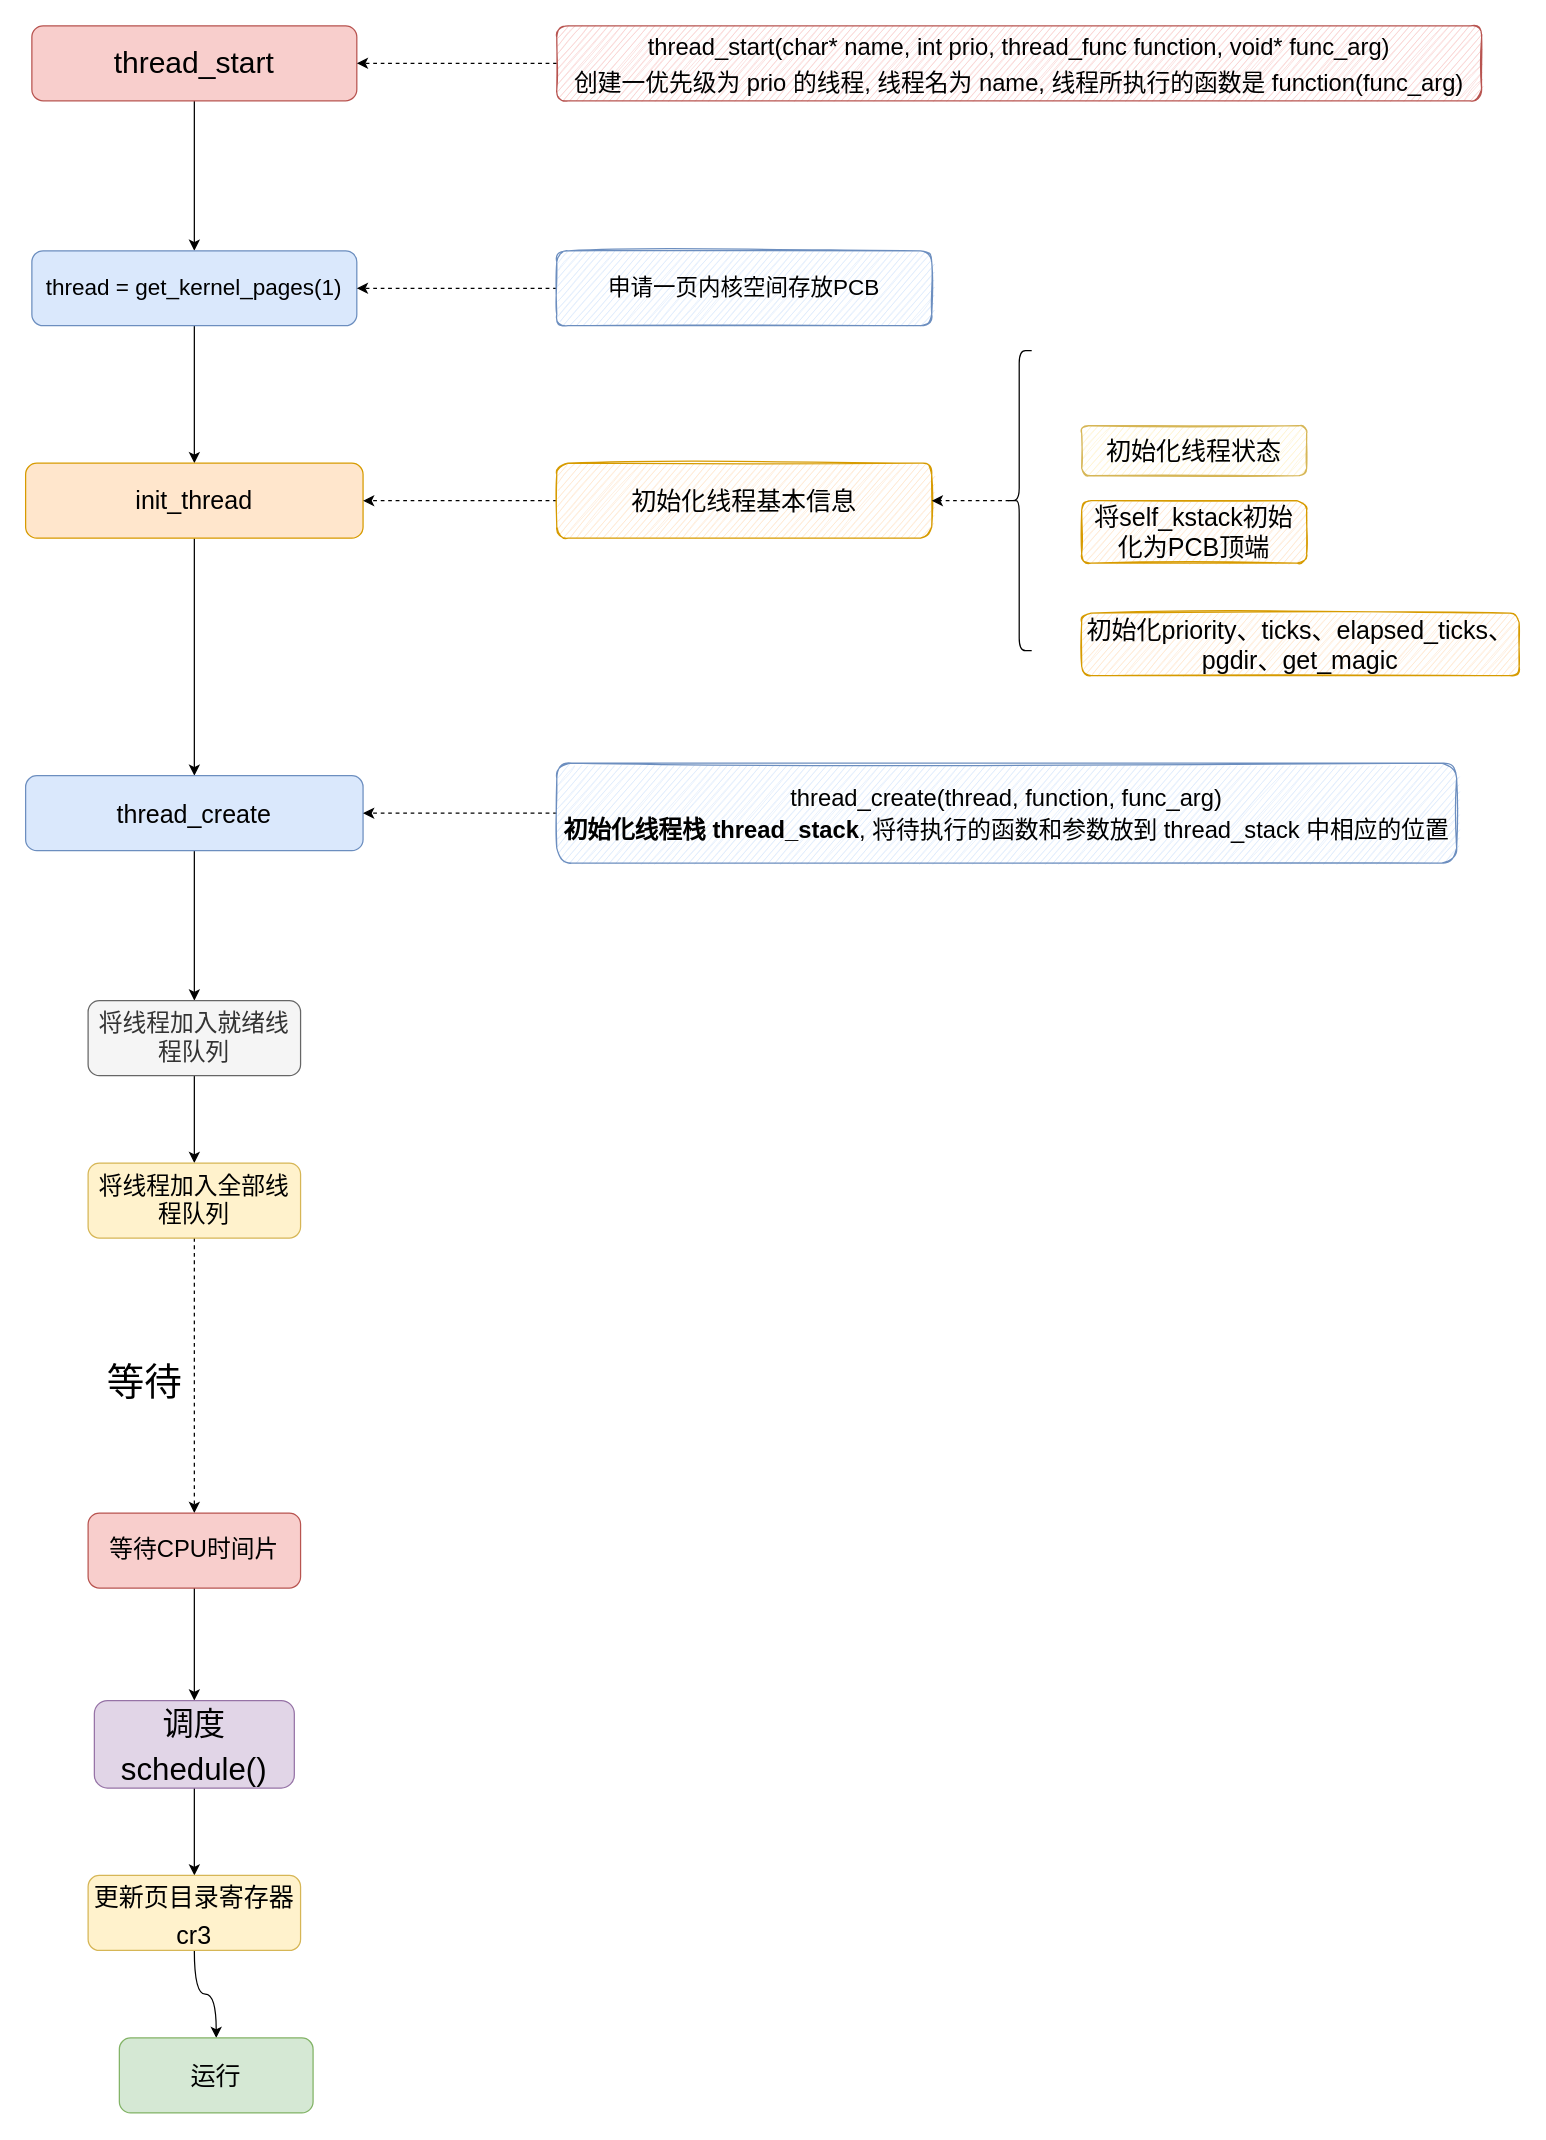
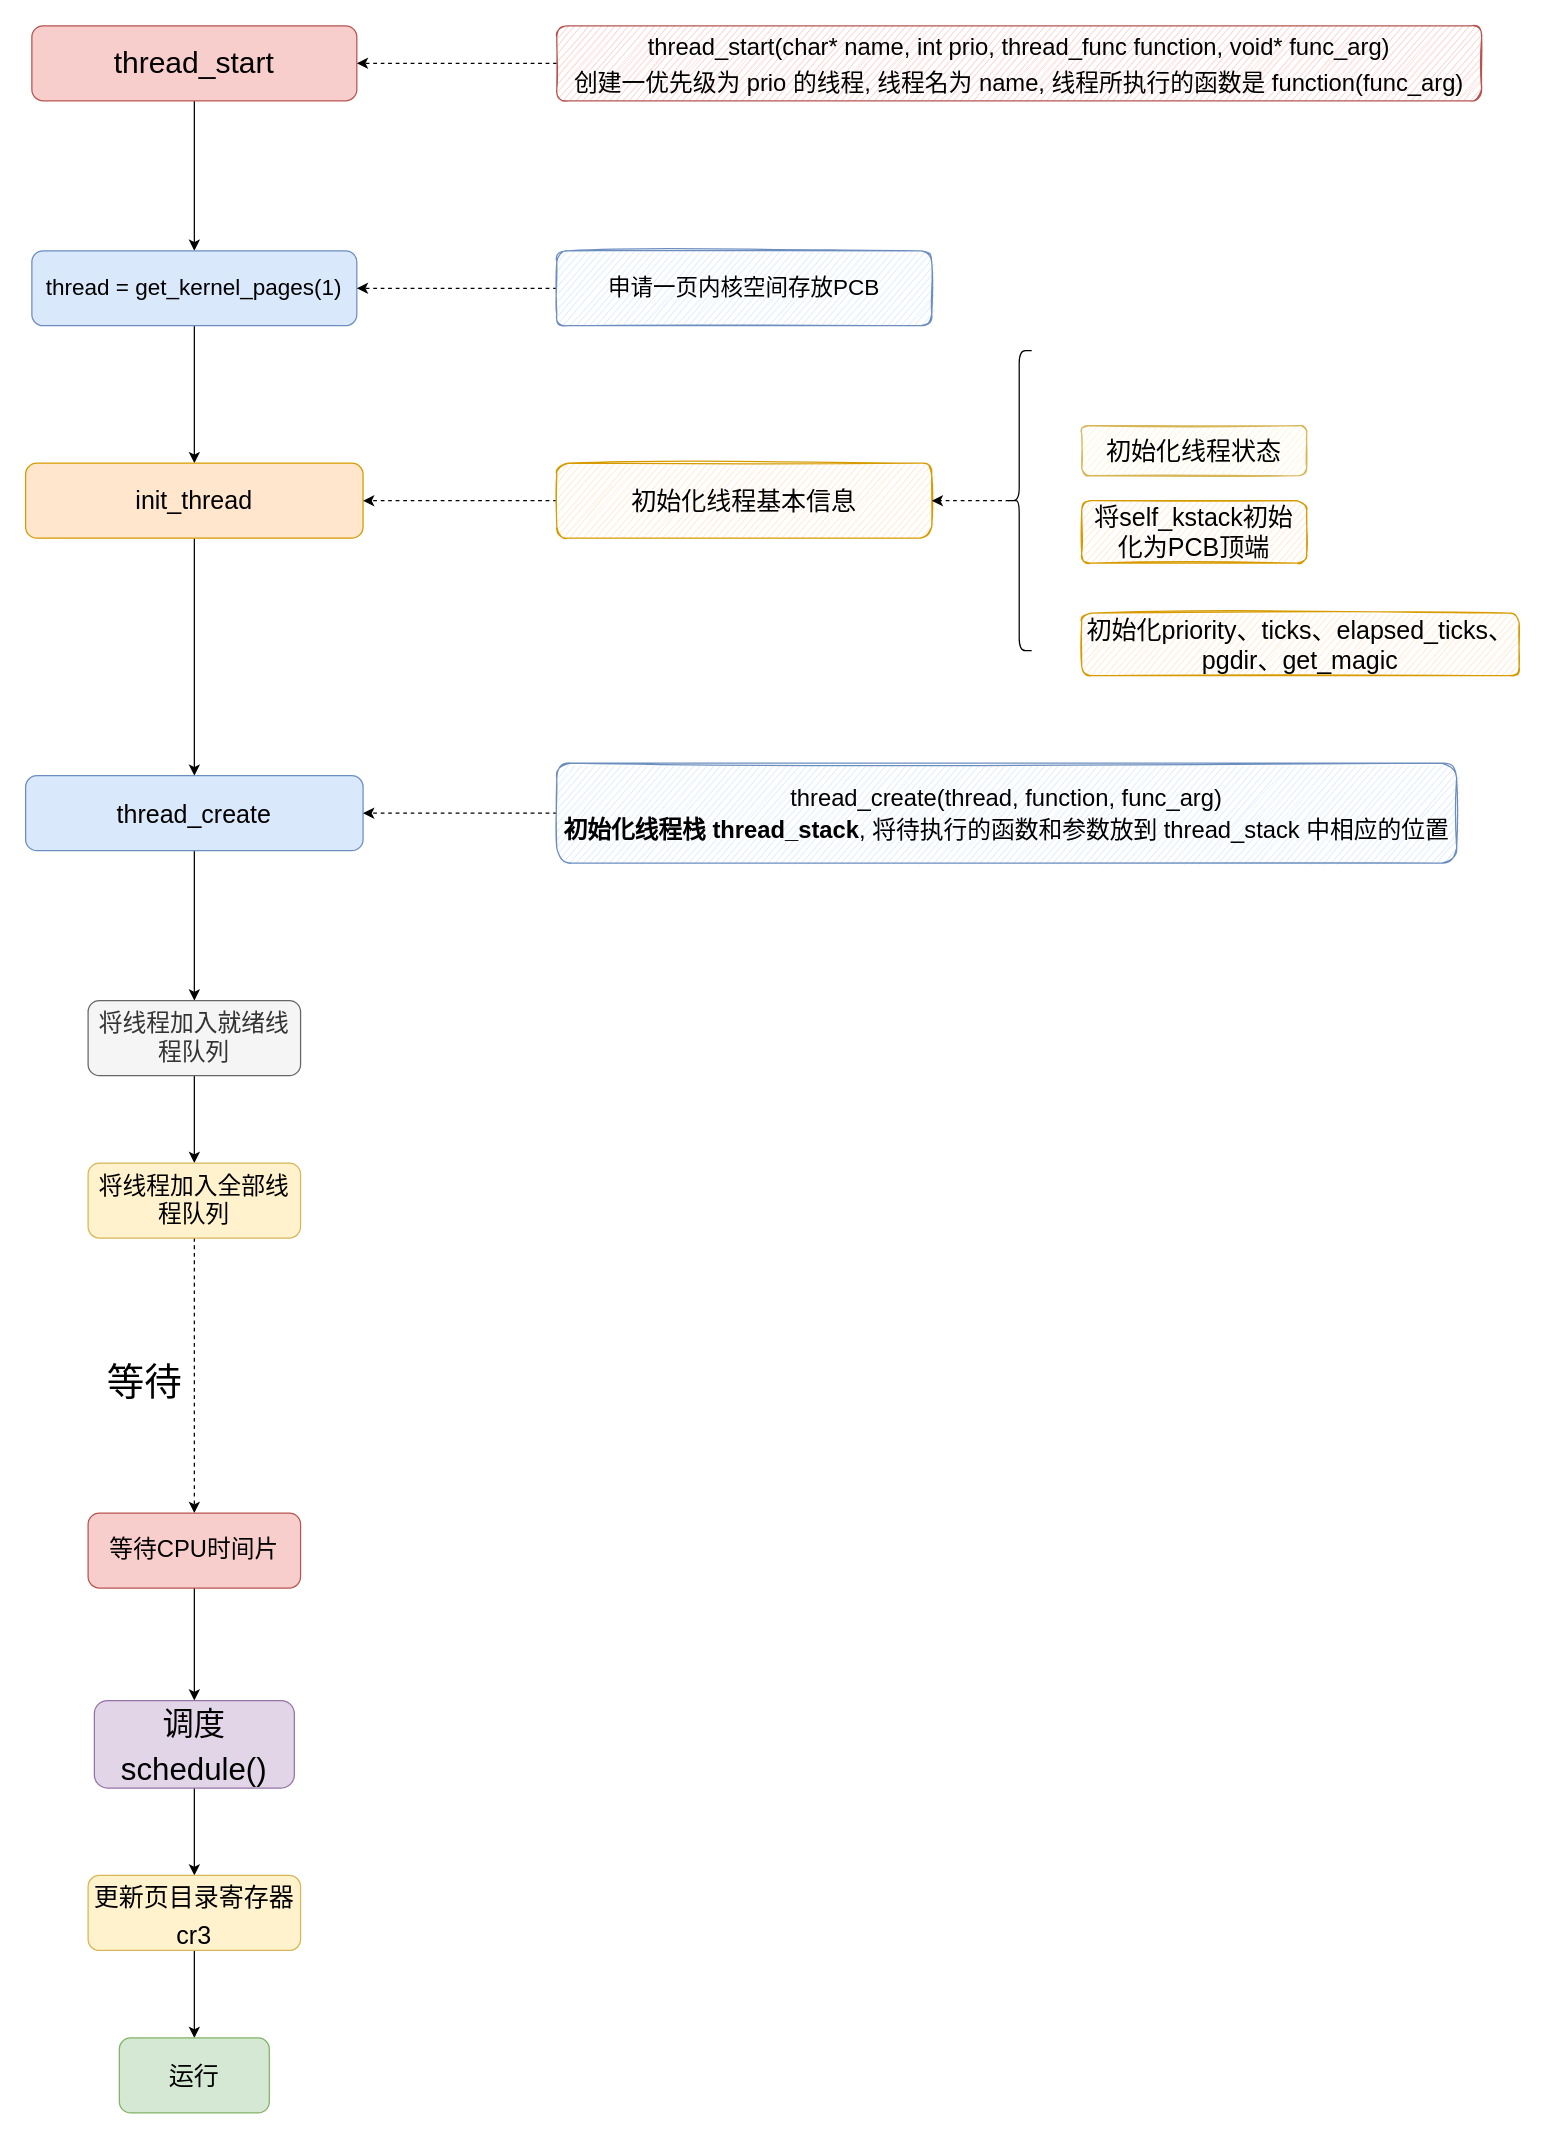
  <mxCell id="0" />
  <mxCell id="1" parent="0" />
  <mxCell id="2" style="edgeStyle=orthogonalEdgeStyle;curved=1;orthogonalLoop=1;jettySize=auto;html=1;exitX=0.5;exitY=1;exitDx=0;exitDy=0;entryX=0.5;entryY=0;entryDx=0;entryDy=0;fontSize=18;" edge="1" parent="1" source="3" target="7"><mxGeometry relative="1" as="geometry" /></mxCell>
  <mxCell id="3" value="&lt;font style=&quot;font-size: 24px;&quot;&gt;thread_start&lt;/font&gt;" style="rounded=1;whiteSpace=wrap;html=1;fillColor=#f8cecc;strokeColor=#b85450;" vertex="1" parent="1"><mxGeometry x="25" y="20" width="260" height="60" as="geometry" /></mxCell>
  <mxCell id="4" style="edgeStyle=orthogonalEdgeStyle;orthogonalLoop=1;jettySize=auto;html=1;exitX=0;exitY=0.5;exitDx=0;exitDy=0;entryX=1;entryY=0.5;entryDx=0;entryDy=0;fontSize=18;curved=1;dashed=1;" edge="1" parent="1" source="5" target="3"><mxGeometry relative="1" as="geometry"><Array as="points"><mxPoint x="285" y="50" /></Array></mxGeometry></mxCell>
  <mxCell id="5" value="&lt;font style=&quot;font-size: 19px;&quot;&gt;&lt;span style=&quot;&quot;&gt;thread_start(char* name, int prio, thread_func function, void* func_arg)&lt;/span&gt;&lt;br&gt;&lt;span style=&quot;&quot;&gt;创建一优先级为 prio 的线程, 线程名为 name, 线程所执行的函数是 function(func_arg)&lt;/span&gt;&lt;br&gt;&lt;/font&gt;" style="rounded=1;whiteSpace=wrap;html=1;fontSize=24;fillColor=#f8cecc;strokeColor=#b85450;sketch=1;" vertex="1" parent="1"><mxGeometry x="445" y="20" width="740" height="60" as="geometry" /></mxCell>
  <mxCell id="6" style="edgeStyle=orthogonalEdgeStyle;curved=1;orthogonalLoop=1;jettySize=auto;html=1;exitX=0.5;exitY=1;exitDx=0;exitDy=0;entryX=0.5;entryY=0;entryDx=0;entryDy=0;fontSize=20;" edge="1" parent="1" source="7" target="11"><mxGeometry relative="1" as="geometry" /></mxCell>
  <mxCell id="7" value="&lt;font style=&quot;font-size: 18px;&quot;&gt;thread = get_kernel_pages(1)&lt;/font&gt;" style="rounded=1;whiteSpace=wrap;html=1;sketch=0;fontSize=19;fillColor=#dae8fc;strokeColor=#6c8ebf;" vertex="1" parent="1"><mxGeometry x="25" y="200" width="260" height="60" as="geometry" /></mxCell>
  <mxCell id="8" style="edgeStyle=orthogonalEdgeStyle;curved=1;orthogonalLoop=1;jettySize=auto;html=1;exitX=0;exitY=0.5;exitDx=0;exitDy=0;entryX=1;entryY=0.5;entryDx=0;entryDy=0;dashed=1;fontSize=18;" edge="1" parent="1" source="9" target="7"><mxGeometry relative="1" as="geometry" /></mxCell>
  <mxCell id="9" value="申请一页内核空间存放PCB" style="rounded=1;whiteSpace=wrap;html=1;sketch=1;fontSize=18;fillColor=#dae8fc;strokeColor=#6c8ebf;" vertex="1" parent="1"><mxGeometry x="445" y="200" width="300" height="60" as="geometry" /></mxCell>
  <mxCell id="10" style="edgeStyle=orthogonalEdgeStyle;curved=1;orthogonalLoop=1;jettySize=auto;html=1;exitX=0.5;exitY=1;exitDx=0;exitDy=0;entryX=0.5;entryY=0;entryDx=0;entryDy=0;fontSize=20;" edge="1" parent="1" source="11" target="20"><mxGeometry relative="1" as="geometry" /></mxCell>
  <mxCell id="11" value="&lt;font style=&quot;font-size: 20px;&quot;&gt;init_thread&lt;/font&gt;" style="rounded=1;whiteSpace=wrap;html=1;sketch=0;fontSize=18;fillColor=#ffe6cc;strokeColor=#d79b00;" vertex="1" parent="1"><mxGeometry x="20" y="370" width="270" height="60" as="geometry" /></mxCell>
  <mxCell id="12" style="edgeStyle=orthogonalEdgeStyle;curved=1;orthogonalLoop=1;jettySize=auto;html=1;exitX=0;exitY=0.5;exitDx=0;exitDy=0;entryX=1;entryY=0.5;entryDx=0;entryDy=0;fontSize=20;dashed=1;" edge="1" parent="1" source="13" target="11"><mxGeometry relative="1" as="geometry" /></mxCell>
  <mxCell id="13" value="初始化线程基本信息" style="rounded=1;whiteSpace=wrap;html=1;sketch=1;fontSize=20;fillColor=#ffe6cc;strokeColor=#d79b00;" vertex="1" parent="1"><mxGeometry x="445" y="370" width="300" height="60" as="geometry" /></mxCell>
  <mxCell id="14" style="edgeStyle=orthogonalEdgeStyle;curved=1;orthogonalLoop=1;jettySize=auto;html=1;exitX=0.1;exitY=0.5;exitDx=0;exitDy=0;exitPerimeter=0;entryX=1;entryY=0.5;entryDx=0;entryDy=0;dashed=1;fontSize=20;" edge="1" parent="1" source="15" target="13"><mxGeometry relative="1" as="geometry" /></mxCell>
  <mxCell id="15" value="" style="shape=curlyBracket;whiteSpace=wrap;html=1;rounded=1;sketch=0;fontSize=20;" vertex="1" parent="1"><mxGeometry x="805" y="280" width="20" height="240" as="geometry" /></mxCell>
  <mxCell id="16" value="初始化线程状态" style="rounded=1;whiteSpace=wrap;html=1;sketch=1;fontSize=20;fillColor=#fff2cc;strokeColor=#d6b656;" vertex="1" parent="1"><mxGeometry x="865" y="340" width="180" height="40" as="geometry" /></mxCell>
  <mxCell id="17" value="将self_kstack初始化为PCB顶端" style="rounded=1;whiteSpace=wrap;html=1;sketch=1;fontSize=20;fillColor=#ffe6cc;strokeColor=#d79b00;" vertex="1" parent="1"><mxGeometry x="865" y="400" width="180" height="50" as="geometry" /></mxCell>
  <mxCell id="18" value="初始化priority、ticks、elapsed_ticks、pgdir、get_magic" style="rounded=1;whiteSpace=wrap;html=1;sketch=1;fontSize=20;fillColor=#ffe6cc;strokeColor=#d79b00;" vertex="1" parent="1"><mxGeometry x="865" y="490" width="350" height="50" as="geometry" /></mxCell>
  <mxCell id="19" style="edgeStyle=orthogonalEdgeStyle;curved=1;orthogonalLoop=1;jettySize=auto;html=1;exitX=0.5;exitY=1;exitDx=0;exitDy=0;entryX=0.5;entryY=0;entryDx=0;entryDy=0;fontSize=19;" edge="1" parent="1" source="20" target="24"><mxGeometry relative="1" as="geometry" /></mxCell>
  <mxCell id="20" value="thread_create" style="rounded=1;whiteSpace=wrap;html=1;sketch=0;fontSize=20;fillColor=#dae8fc;strokeColor=#6c8ebf;" vertex="1" parent="1"><mxGeometry x="20" y="620" width="270" height="60" as="geometry" /></mxCell>
  <mxCell id="21" style="edgeStyle=orthogonalEdgeStyle;curved=1;orthogonalLoop=1;jettySize=auto;html=1;exitX=0;exitY=0.5;exitDx=0;exitDy=0;entryX=1;entryY=0.5;entryDx=0;entryDy=0;fontSize=20;dashed=1;" edge="1" parent="1" source="22" target="20"><mxGeometry relative="1" as="geometry" /></mxCell>
  <mxCell id="22" value="&lt;font style=&quot;&quot;&gt;&lt;span style=&quot;font-size: 19px;&quot;&gt;thread_create(thread, function, func_arg)&lt;/span&gt;&lt;br&gt;&lt;span style=&quot;font-size: 19px;&quot;&gt;&lt;b&gt;初始化线程栈 thread_stack&lt;/b&gt;, 将待执行的函数和参数放到 thread_stack 中相应的位置&lt;/span&gt;&lt;br&gt;&lt;/font&gt;" style="rounded=1;whiteSpace=wrap;html=1;sketch=1;fontSize=20;fillColor=#dae8fc;strokeColor=#6c8ebf;" vertex="1" parent="1"><mxGeometry x="445" y="610" width="720" height="80" as="geometry" /></mxCell>
  <mxCell id="23" style="edgeStyle=orthogonalEdgeStyle;curved=1;orthogonalLoop=1;jettySize=auto;html=1;exitX=0.5;exitY=1;exitDx=0;exitDy=0;entryX=0.5;entryY=0;entryDx=0;entryDy=0;fontSize=19;" edge="1" parent="1" source="24" target="26"><mxGeometry relative="1" as="geometry" /></mxCell>
  <mxCell id="24" value="将线程加入就绪线程队列" style="rounded=1;whiteSpace=wrap;html=1;sketch=0;fontSize=19;fillColor=#f5f5f5;fontColor=#333333;strokeColor=#666666;" vertex="1" parent="1"><mxGeometry x="70" y="800" width="170" height="60" as="geometry" /></mxCell>
  <mxCell id="25" style="edgeStyle=orthogonalEdgeStyle;curved=1;orthogonalLoop=1;jettySize=auto;html=1;exitX=0.5;exitY=1;exitDx=0;exitDy=0;entryX=0.5;entryY=0;entryDx=0;entryDy=0;fontSize=19;dashed=1;" edge="1" parent="1" source="26" target="28"><mxGeometry relative="1" as="geometry" /></mxCell>
  <mxCell id="26" value="将线程加入全部线程队列" style="rounded=1;whiteSpace=wrap;html=1;sketch=0;fontSize=19;fillColor=#fff2cc;strokeColor=#d6b656;" vertex="1" parent="1"><mxGeometry x="70" y="930" width="170" height="60" as="geometry" /></mxCell>
  <mxCell id="27" style="edgeStyle=orthogonalEdgeStyle;curved=1;orthogonalLoop=1;jettySize=auto;html=1;exitX=0.5;exitY=1;exitDx=0;exitDy=0;entryX=0.5;entryY=0;entryDx=0;entryDy=0;fontSize=30;" edge="1" parent="1" source="28" target="31"><mxGeometry relative="1" as="geometry" /></mxCell>
  <mxCell id="28" value="等待CPU时间片" style="rounded=1;whiteSpace=wrap;html=1;sketch=0;fontSize=19;fillColor=#f8cecc;strokeColor=#b85450;" vertex="1" parent="1"><mxGeometry x="70" y="1210" width="170" height="60" as="geometry" /></mxCell>
  <mxCell id="29" value="&lt;font style=&quot;font-size: 30px;&quot;&gt;等待&lt;/font&gt;" style="text;html=1;align=center;verticalAlign=middle;resizable=0;points=[];autosize=1;strokeColor=none;fillColor=none;fontSize=19;" vertex="1" parent="1"><mxGeometry x="75" y="1080" width="80" height="50" as="geometry" /></mxCell>
  <mxCell id="30" style="edgeStyle=orthogonalEdgeStyle;curved=1;orthogonalLoop=1;jettySize=auto;html=1;exitX=0.5;exitY=1;exitDx=0;exitDy=0;entryX=0.5;entryY=0;entryDx=0;entryDy=0;fontSize=20;" edge="1" parent="1" source="31" target="33"><mxGeometry relative="1" as="geometry" /></mxCell>
  <mxCell id="31" value="&lt;font style=&quot;&quot;&gt;&lt;span style=&quot;font-size: 25px;&quot;&gt;调度&lt;/span&gt;&lt;br&gt;&lt;span style=&quot;font-size: 25px;&quot;&gt;schedule()&lt;/span&gt;&lt;br&gt;&lt;/font&gt;" style="rounded=1;whiteSpace=wrap;html=1;sketch=0;fontSize=30;fillColor=#e1d5e7;strokeColor=#9673a6;" vertex="1" parent="1"><mxGeometry x="75" y="1360" width="160" height="70" as="geometry" /></mxCell>
  <mxCell id="32" style="edgeStyle=orthogonalEdgeStyle;curved=1;orthogonalLoop=1;jettySize=auto;html=1;exitX=0.5;exitY=1;exitDx=0;exitDy=0;entryX=0.5;entryY=0;entryDx=0;entryDy=0;fontSize=20;" edge="1" parent="1" source="33" target="34"><mxGeometry relative="1" as="geometry" /></mxCell>
  <mxCell id="33" value="&lt;font style=&quot;font-size: 20px;&quot;&gt;更新页目录寄存器cr3&lt;/font&gt;" style="rounded=1;whiteSpace=wrap;html=1;sketch=0;fontSize=25;fillColor=#fff2cc;strokeColor=#d6b656;" vertex="1" parent="1"><mxGeometry x="70" y="1500" width="170" height="60" as="geometry" /></mxCell>
- <mxCell id="34" value="运行" style="rounded=1;whiteSpace=wrap;html=1;sketch=0;fontSize=20;fillColor=#d5e8d4;strokeColor=#82b366;" vertex="1" parent="1"><mxGeometry x="95" y="1630" width="155" height="60" as="geometry" /></mxCell>
+ <mxCell id="34" value="运行" style="rounded=1;whiteSpace=wrap;html=1;sketch=0;fontSize=20;fillColor=#d5e8d4;strokeColor=#82b366;" vertex="1" parent="1"><mxGeometry x="95" y="1630" width="120" height="60" as="geometry" /></mxCell>
